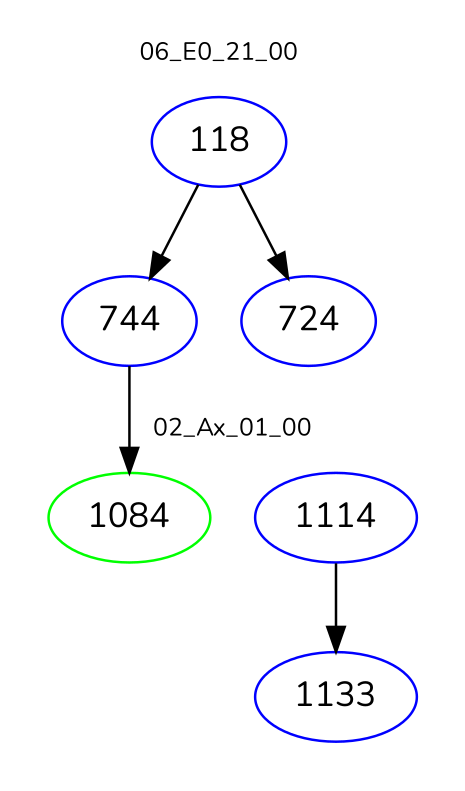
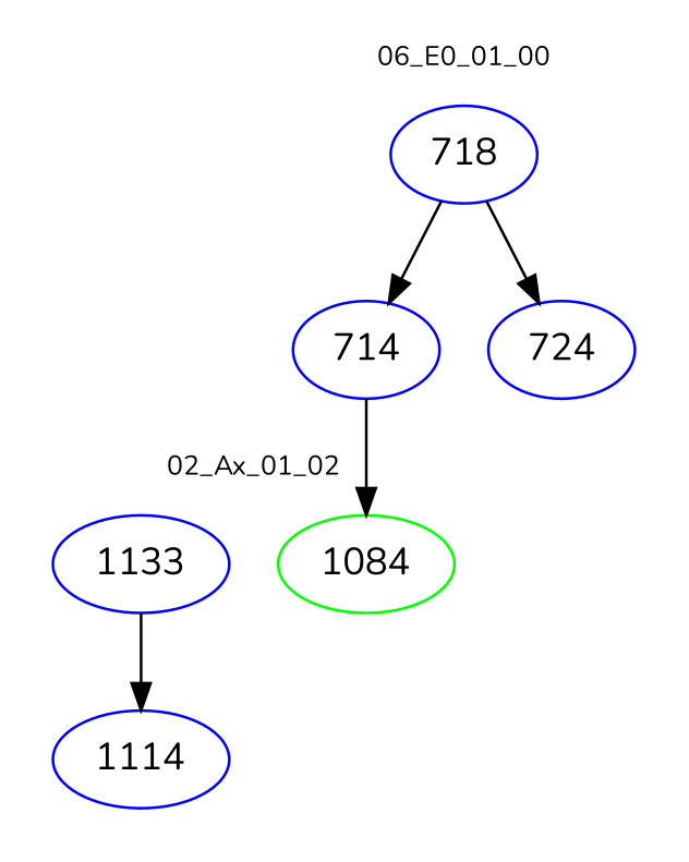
  digraph {
    fontname=Nunito
    node [color=blue fontname=Nunito]
    edge [color=black fontname=Nunito]
    n1 [label=1114]
    n2 [color=green label=1084]
    n3 [label=1133]
-   n4 [label=118]
-   n5 [label=744]
+   n4 [label=718]
+   n5 [label=714]
    n6 [label=724]
    subgraph cluster_1 {
      color=white
      fontsize=10
-     label="02_Ax_01_00"
+     label="02_Ax_01_02"
      n1
      n2
      n3
    }
    subgraph cluster_2 {
      color=white
      fontsize=10
-     label="06_E0_21_00"
+     label="06_E0_01_00"
      n4
      n5
      n6
    }
-   n1 -> n3
+   n3 -> n1
    n4 -> n5
    n4 -> n6
    n5 -> n2
  }
